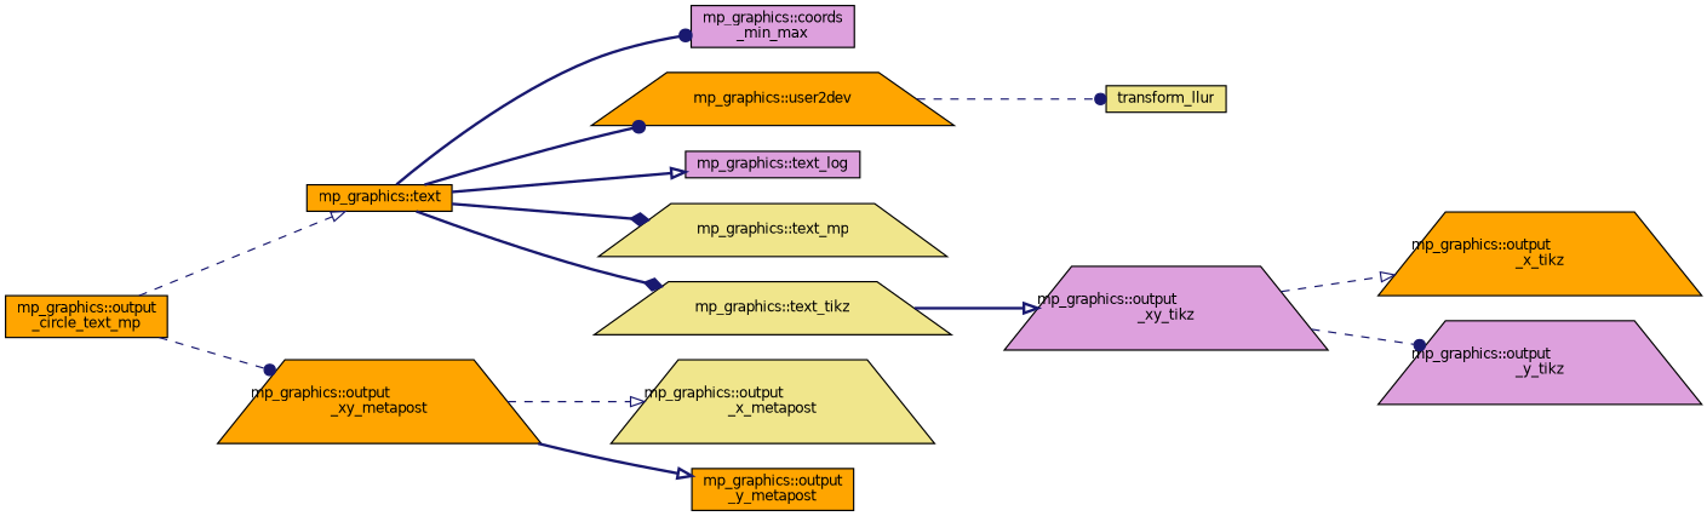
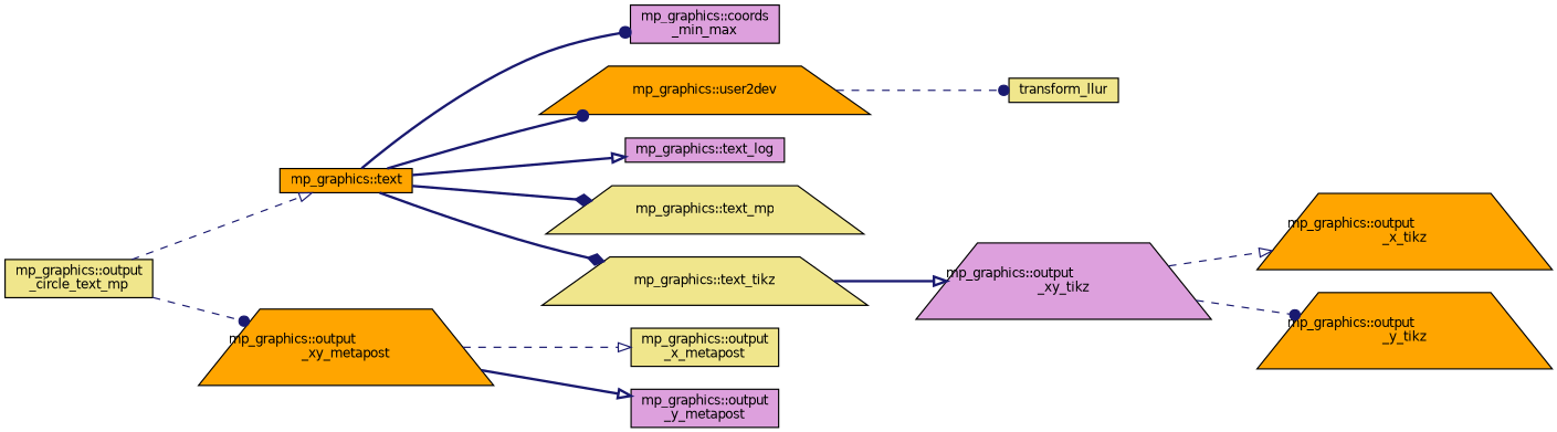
  digraph {
    rankdir=LR
    node [color=black fillcolor=khaki fontname=Helvetica fontsize=10 shape=trapezium style=filled]
    edge [arrowhead=onormal color=midnightblue fontname=Helvetica fontsize=10 labelfontname=Helvetica labelfontsize=10 style=bold]
-   n1 [fillcolor=orange fontcolor=black height=0.2 label="mp_graphics::output\l_circle_text_mp" shape=box width=0.4]
+   n1 [fontcolor=black height=0.2 label="mp_graphics::output\l_circle_text_mp" shape=box width=0.4]
    n2 [fillcolor=orange height=0.2 label="mp_graphics::text" shape=box width=0.4]
    n3 [fillcolor=orange height=0.2 label="mp_graphics::output\l_xy_metapost" width=0.4]
    n4 [fillcolor=plum height=0.2 label="mp_graphics::coords\l_min_max" shape=box width=0.4]
    n5 [fillcolor=orange height=0.2 label="mp_graphics::user2dev" width=0.4]
    n6 [fillcolor=plum height=0.2 label="mp_graphics::text_log" shape=box width=0.4]
    n7 [height=0.2 label="mp_graphics::text_mp" width=0.4]
    n8 [height=0.2 label="mp_graphics::text_tikz" width=0.4]
-   n9 [height=0.2 label="mp_graphics::output\l_x_metapost" width=0.4]
-   n10 [fillcolor=orange height=0.2 label="mp_graphics::output\l_y_metapost" shape=box width=0.4]
+   n9 [height=0.2 label="mp_graphics::output\l_x_metapost" shape=box width=0.4]
+   n10 [fillcolor=plum height=0.2 label="mp_graphics::output\l_y_metapost" shape=box width=0.4]
    n11 [height=0.2 label=transform_llur shape=box width=0.4]
    n12 [fillcolor=plum height=0.2 label="mp_graphics::output\l_xy_tikz" width=0.4]
    n13 [fillcolor=orange height=0.2 label="mp_graphics::output\l_x_tikz" width=0.4]
-   n14 [fillcolor=plum height=0.2 label="mp_graphics::output\l_y_tikz" width=0.4]
+   n14 [fillcolor=orange height=0.2 label="mp_graphics::output\l_y_tikz" width=0.4]
    n1 -> n2 [style=dashed]
    n1 -> n3 [arrowhead=dot style=dashed]
    n2 -> n4 [arrowhead=dot]
    n2 -> n5 [arrowhead=dot]
    n2 -> n6
    n2 -> n7 [arrowhead=diamond]
    n2 -> n8 [arrowhead=diamond]
    n3 -> n9 [style=dashed]
    n3 -> n10
    n5 -> n11 [arrowhead=dot style=dashed]
    n8 -> n12
    n12 -> n13 [style=dashed]
    n12 -> n14 [arrowhead=dot style=dashed]
  }
